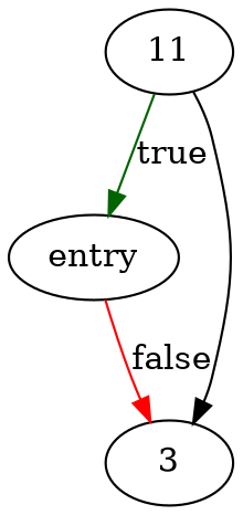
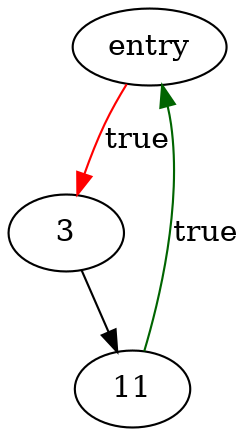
  digraph {
    n1 [label=entry]
    3
    11
-   n1 -> 3 [color=red label=false]
-   11 -> 3
+   n1 -> 3 [color=red label=true]
+   3 -> 11
    11 -> n1 [color=darkgreen label=true]
  }
